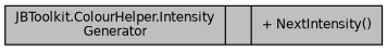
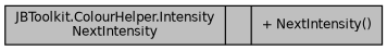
  digraph {
    rankdir=LR
-   n1 [color=black fillcolor=grey75 fontcolor=black fontname=Helvetica fontsize=10 height=0.2 label="{JBToolkit.ColourHelper.Intensity\lGenerator\n||+ NextIntensity()\l}" shape=record style=filled width=0.4]
+   n1 [color=black fillcolor=grey75 fontcolor=black fontname=Helvetica fontsize=10 height=0.2 label="{JBToolkit.ColourHelper.Intensity\lNextIntensity\n||+ NextIntensity()\l}" shape=record style=filled width=0.4]
  }
